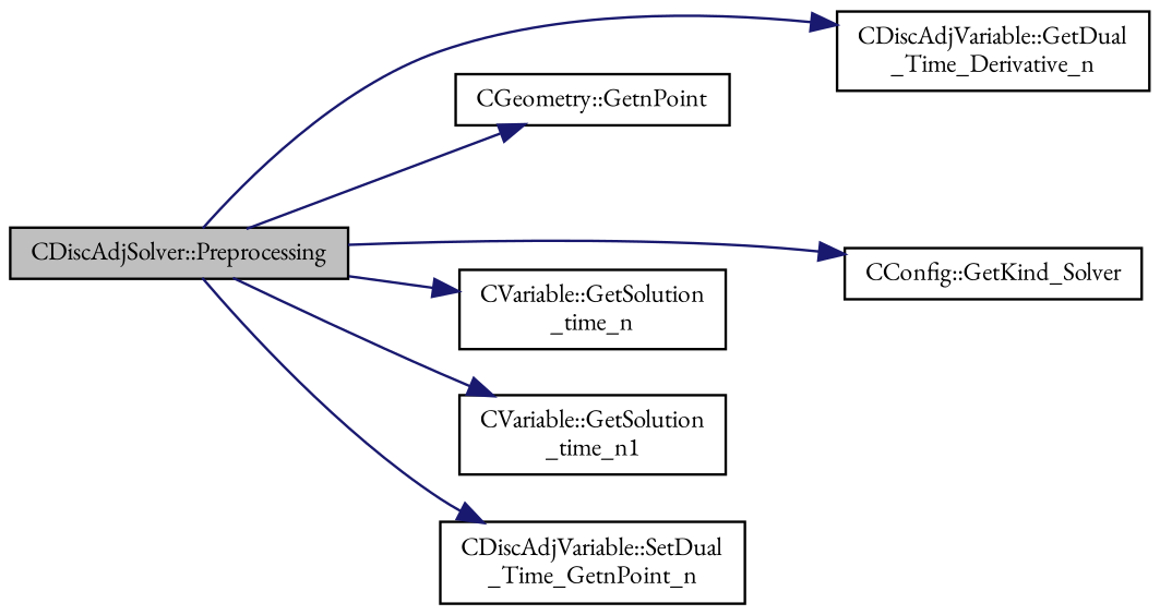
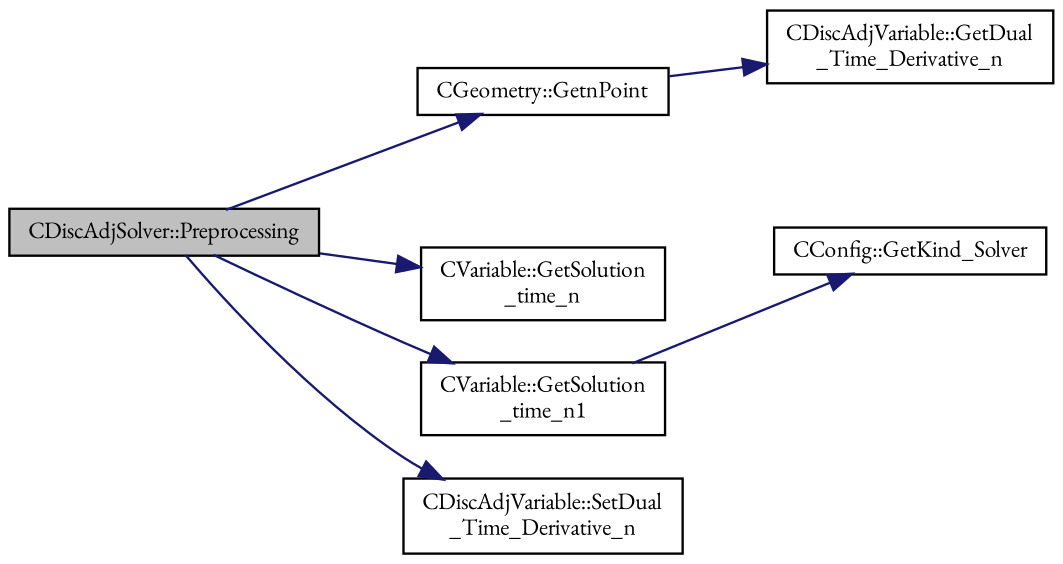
  digraph {
    fontname="EB Garamond"
    rankdir=LR
    node [color=black fillcolor=white fontname="EB Garamond" fontsize=10 shape=record style=filled]
    edge [color=midnightblue fontname="EB Garamond" fontsize=10 labelfontname=Helvetica labelfontsize=10 style=solid]
    n1 [fillcolor=grey75 fontcolor=black height=0.2 label="CDiscAdjSolver::Preprocessing" width=0.4]
    n2 [height=0.2 label="CDiscAdjVariable::GetDual\l_Time_Derivative_n" width=0.4]
    n3 [height=0.2 label="CConfig::GetKind_Solver" width=0.4]
    n4 [height=0.2 label="CGeometry::GetnPoint" width=0.4]
    n5 [height=0.2 label="CVariable::GetSolution\l_time_n" width=0.4]
    n6 [height=0.2 label="CVariable::GetSolution\l_time_n1" width=0.4]
-   n7 [height=0.2 label="CDiscAdjVariable::SetDual\l_Time_GetnPoint_n" width=0.4]
-   n1 -> n2
-   n1 -> n3
+   n7 [height=0.2 label="CDiscAdjVariable::SetDual\l_Time_Derivative_n" width=0.4]
+   n4 -> n2
+   n6 -> n3
    n1 -> n4
    n1 -> n5
    n1 -> n6
    n1 -> n7
  }
